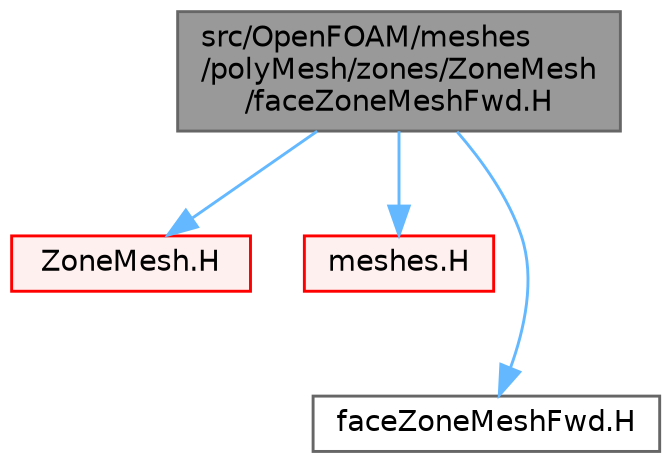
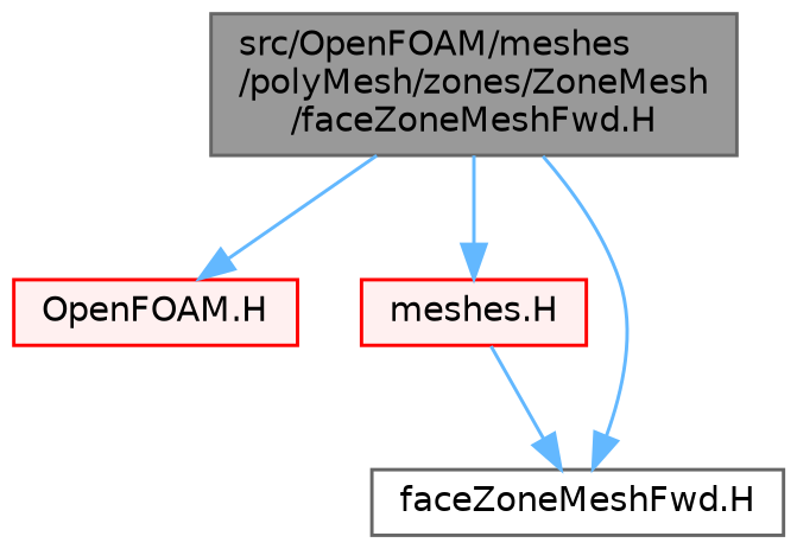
  digraph {
    node [color=red fillcolor="#FFF0F0" fontname=Helvetica fontsize=10 shape=box style=filled]
    edge [color=steelblue1 fontname=Helvetica fontsize=10 labelfontname=Helvetica labelfontsize=10 style=solid]
    n1 [color=gray40 fillcolor=grey60 fontcolor=black height=0.2 label="src/OpenFOAM/meshes\l/polyMesh/zones/ZoneMesh\l/faceZoneMeshFwd.H" width=0.4]
-   n2 [height=0.2 label="ZoneMesh.H" width=0.4]
+   n2 [height=0.2 label="OpenFOAM.H" width=0.4]
    n3 [height=0.2 label="meshes.H" width=0.4]
    n4 [color=grey40 fillcolor=white height=0.2 label="faceZoneMeshFwd.H" width=0.4]
    n1 -> n2
    n1 -> n3
    n1 -> n4
+   n3 -> n4
  }
